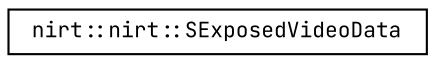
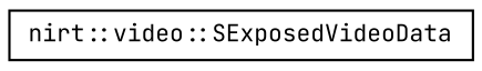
  digraph {
    rankdir=LR
    fontname="JetBrains Mono"
-   n1 [color=black fillcolor=white fontname="JetBrains Mono" fontsize=10 height=0.2 label="nirt::nirt::SExposedVideoData" shape=record style=filled width=0.4]
+   n1 [color=black fillcolor=white fontname="JetBrains Mono" fontsize=10 height=0.2 label="nirt::video::SExposedVideoData" shape=record style=filled width=0.4]
  }
